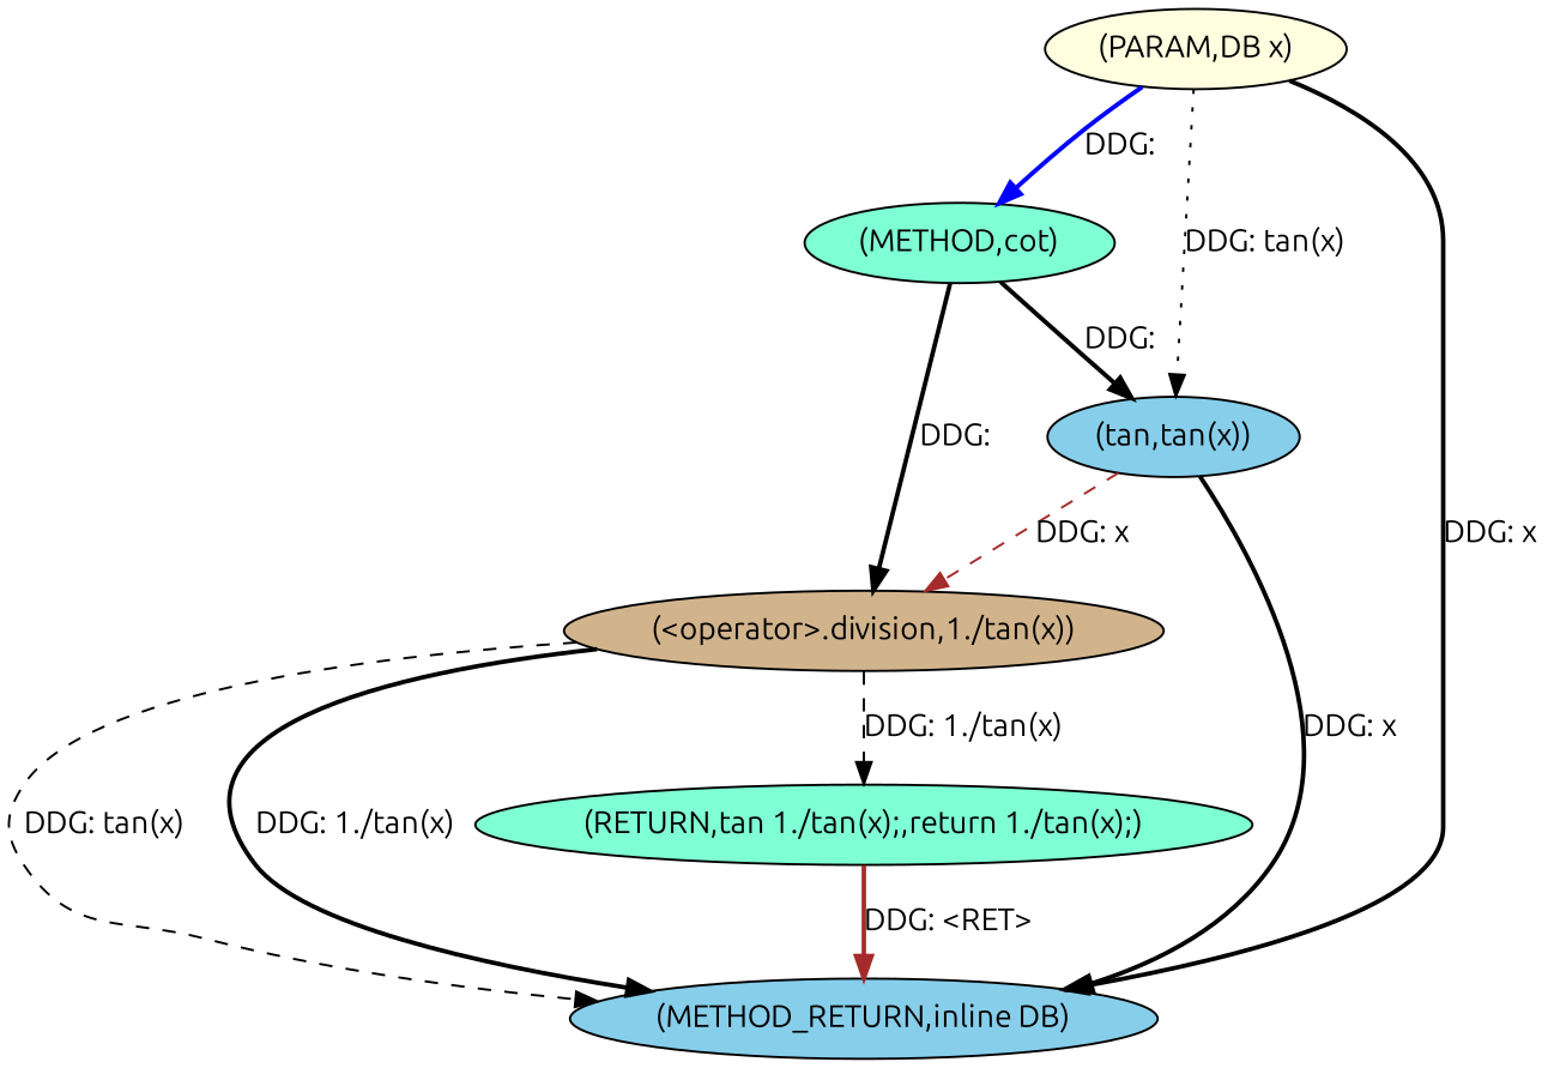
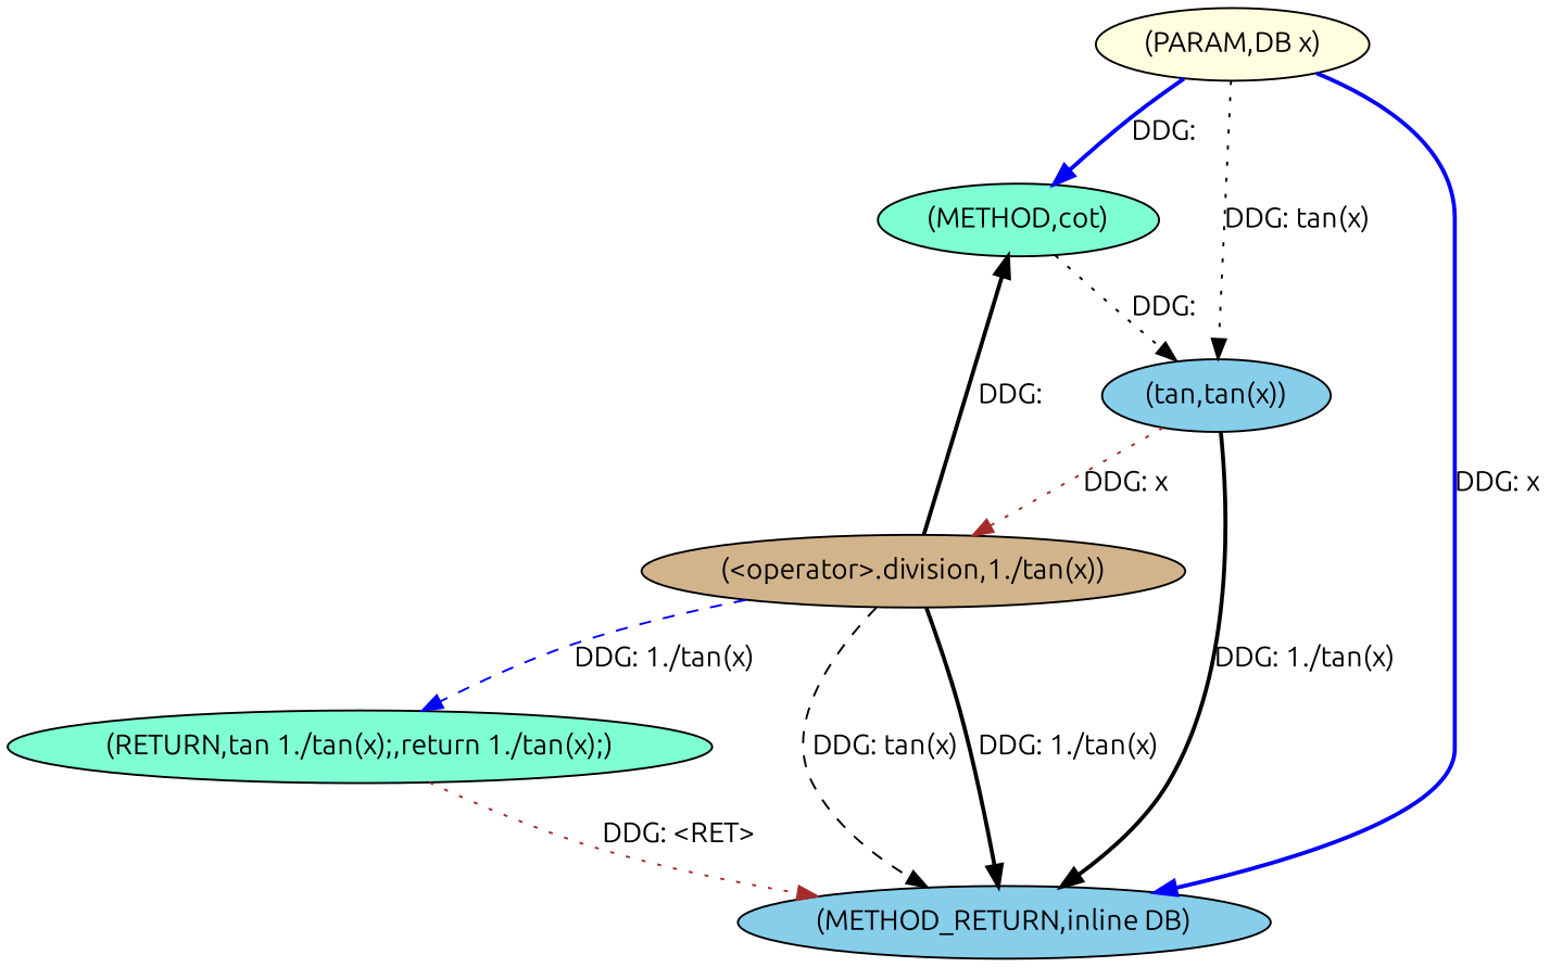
  digraph {
    fontname=Ubuntu
    node [fillcolor=aquamarine fontname=Ubuntu style=filled]
    edge [color=black fontname=Ubuntu style=bold]
    n1 [label="(METHOD,cot)"]
    n2 [fillcolor=tan label="(<operator>.division,1./tan(x))"]
    n3 [fillcolor=skyblue label="(tan,tan(x))"]
    n4 [fillcolor=lightyellow label="(PARAM,DB x)"]
    n5 [fillcolor=skyblue label="(METHOD_RETURN,inline DB)"]
    n6 [label="(RETURN,tan 1./tan(x);,return 1./tan(x);)"]
-   n1 -> n2 [label="DDG: "]
-   n1 -> n3 [label="DDG: "]
+   n2 -> n1 [label="DDG: "]
+   n1 -> n3 [label="DDG: " style=dotted]
    n2 -> n5 [label="DDG: tan(x)" style=dashed]
    n2 -> n5 [label="DDG: 1./tan(x)"]
-   n2 -> n6 [label="DDG: 1./tan(x)" style=dashed]
-   n3 -> n2 [color=brown label="DDG: x" style=dashed]
-   n3 -> n5 [label="DDG: x"]
+   n2 -> n6 [color=blue label="DDG: 1./tan(x)" style=dashed]
+   n3 -> n2 [color=brown label="DDG: x" style=dotted]
+   n3 -> n5 [label="DDG: 1./tan(x)"]
    n4 -> n1 [color=blue label="DDG: "]
    n4 -> n3 [label="DDG: tan(x)" style=dotted]
-   n4 -> n5 [label="DDG: x"]
-   n6 -> n5 [color=brown label="DDG: <RET>"]
+   n4 -> n5 [color=blue label="DDG: x"]
+   n6 -> n5 [color=brown label="DDG: <RET>" style=dotted]
  }
